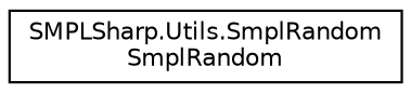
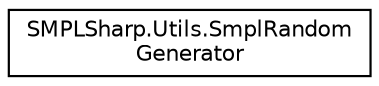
  digraph {
    rankdir=LR
-   n1 [color=black fillcolor=white fontname=Helvetica fontsize=10 height=0.2 label="SMPLSharp.Utils.SmplRandom\lSmplRandom" shape=record style=filled width=0.4]
+   n1 [color=black fillcolor=white fontname=Helvetica fontsize=10 height=0.2 label="SMPLSharp.Utils.SmplRandom\lGenerator" shape=record style=filled width=0.4]
  }
